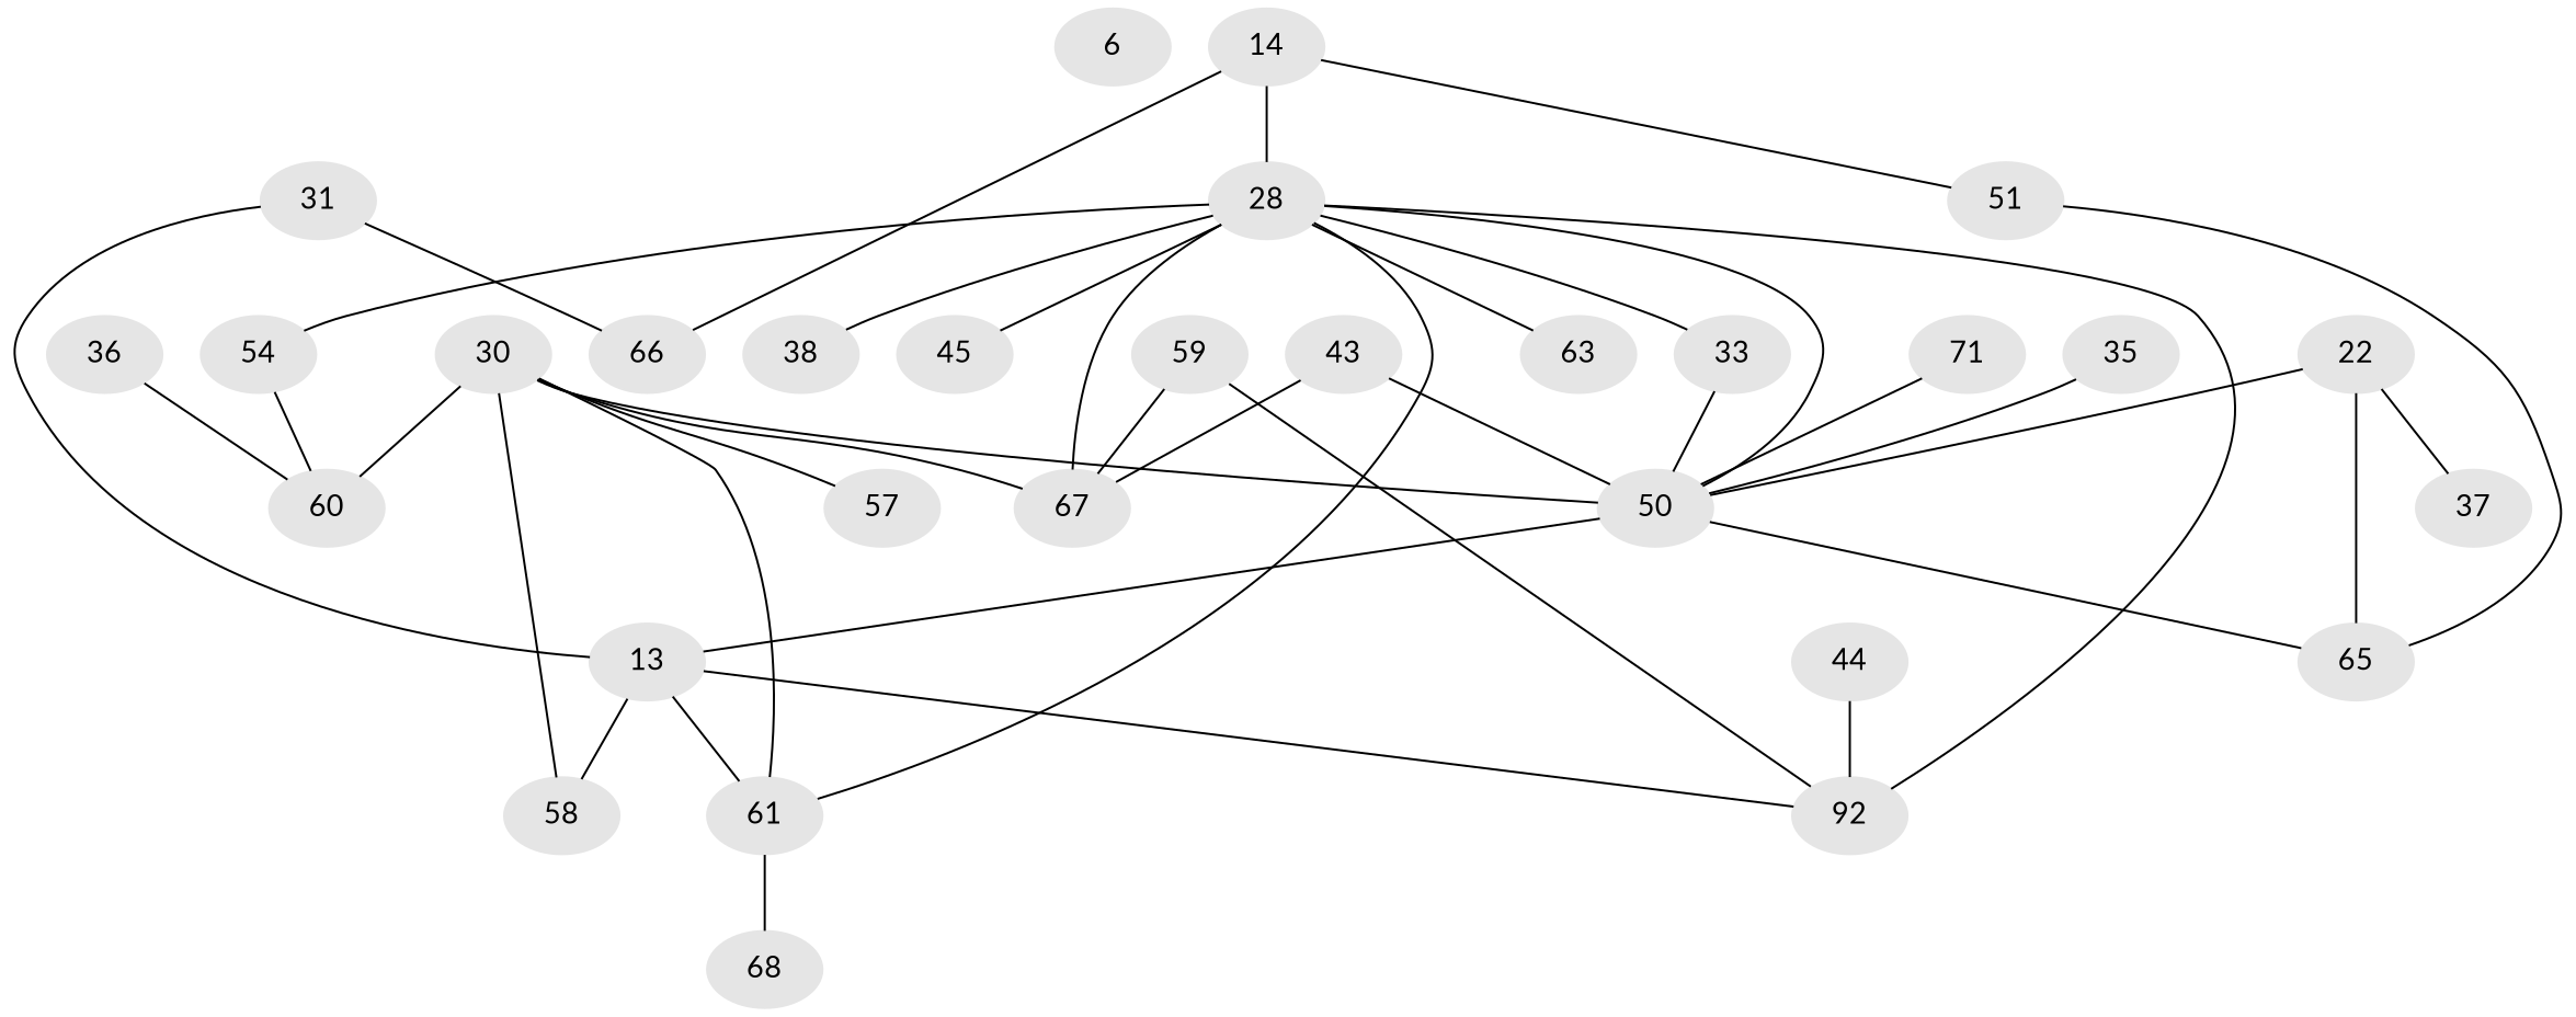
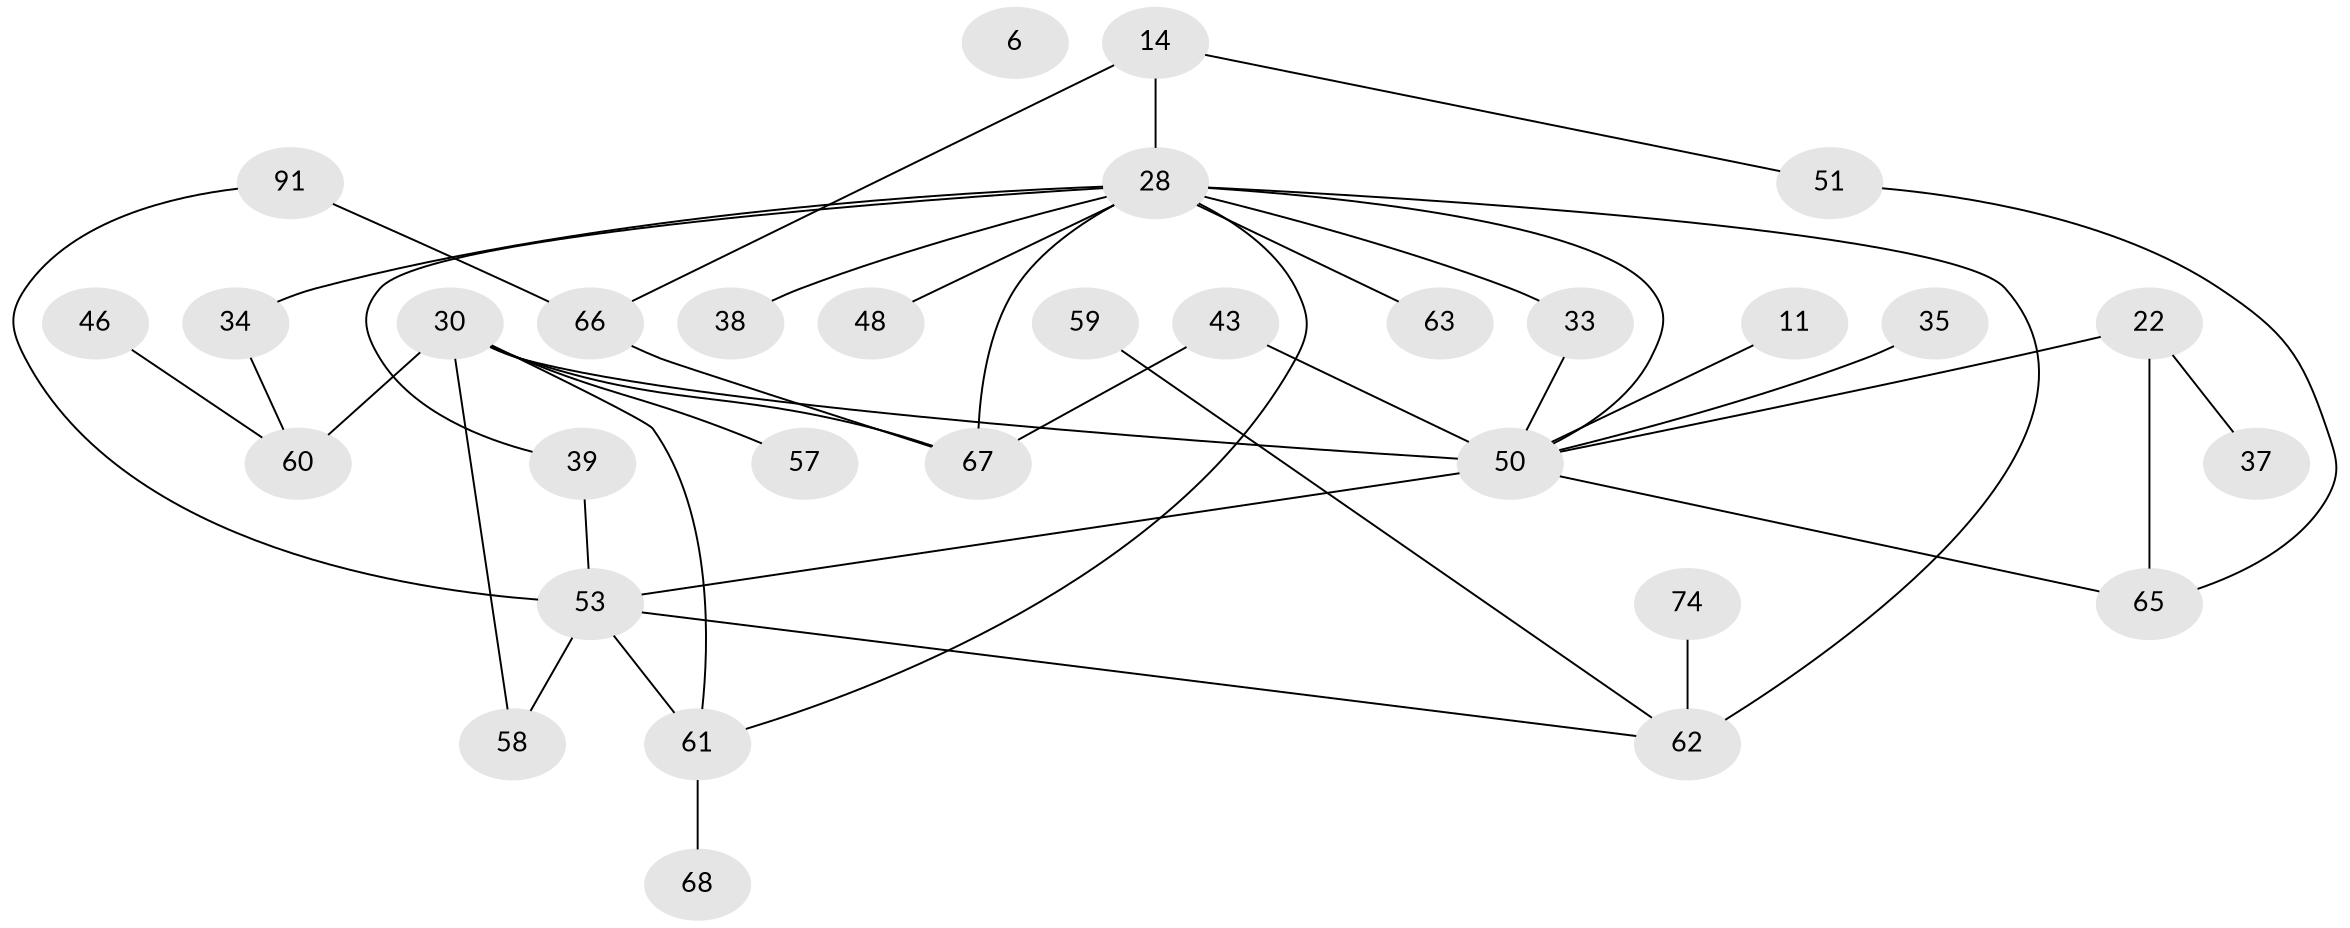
  graph {
    fontname=Lato
    node [color=gray90 fontname=Lato style=filled]
    edge [fontname=Lato]
    6
    50 [super="+18+20+17"]
    65 [super="+45"]
-   53 [super="+26+25+23" label=13]
-   11 [label=71]
+   53 [super="+26+25+23"]
+   11
    28 [super="+4+3"]
    33 [super="+12"]
    38
-   48 [super="+47" label=45]
-   54 [super="+1"]
+   39 [super="+16"]
+   48 [super="+47"]
+   54 [super="+1" label=34]
    61 [super="+32+36+21"]
-   62 [super="+2" label=92]
+   62 [super="+2"]
    63 [super="+49"]
    67 [super="+41+52"]
    14
    51
    66 [super="+8"]
    22
    37
    60 [super="+56"]
    n22 [label=68 super="+10"]
    30 [super="+19+24"]
    57
    58
-   31
+   31 [label=91]
    35
    43 [super="+34"]
-   44
-   46 [super="+40" label=36]
+   44 [label=74]
+   46 [super="+40"]
    59
    50 -- 65
    50 -- 53 [weight=2]
    53 -- 61 [weight=2]
    53 -- 62
    53 -- 58
    11 -- 50
    28 -- 50
    28 -- 33
    28 -- 38
+   28 -- 39
    28 -- 48 [weight=2]
    28 -- 54
    28 -- 61 [weight=2]
    28 -- 62 [weight=2]
    28 -- 63
    28 -- 67
    33 -- 50
+   39 -- 53
    54 -- 60
    61 -- n22
    14 -- 28 [weight=2]
    14 -- 51
    14 -- 66 [weight=2]
    51 -- 65
-   59 -- 67
+   66 -- 67
    22 -- 50
    22 -- 65 [weight=2]
    22 -- 37
    30 -- 50
    30 -- 61
    30 -- 67
    30 -- 60 [weight=2]
    30 -- 57
    30 -- 58
    31 -- 53
    31 -- 66
    35 -- 50
    43 -- 50 [weight=3]
    43 -- 67
    44 -- 62
    46 -- 60
    59 -- 62
  }
